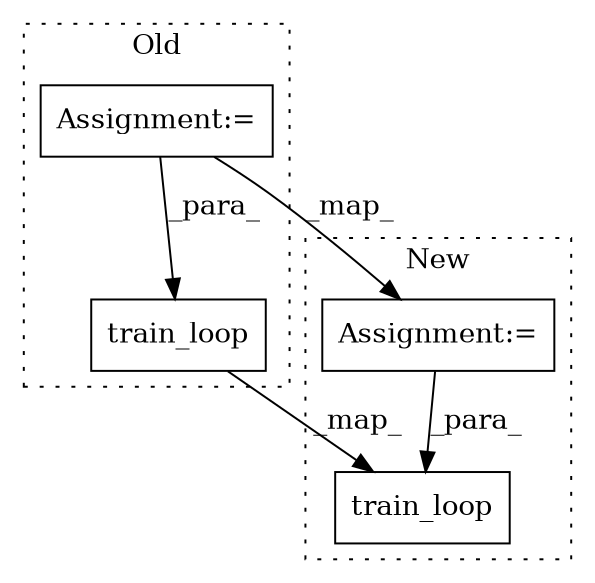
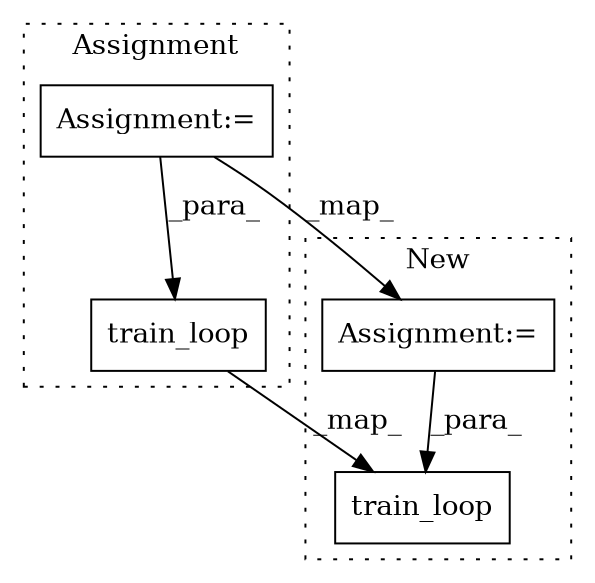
  digraph {
    node [a=32 l="11,1" shape=box]
    n1 [label=train_loop s="8101,8194"]
    n2 [a=7 l=1 label="Assignment:=" s=8067]
    n3 [label=train_loop s="8685,8778"]
    n4 [a=7 l=1 label="Assignment:=" s=8651]
    subgraph cluster_1 {
-     label=Old
+     label=Assignment
      style=dotted
      n1
      n2
    }
    subgraph cluster_2 {
      label=New
      style=dotted
      n3
      n4
    }
    n1 -> n3 [label=_map_]
    n2 -> n1 [label=_para_]
    n2 -> n4 [label=_map_]
    n4 -> n3 [label=_para_]
  }
